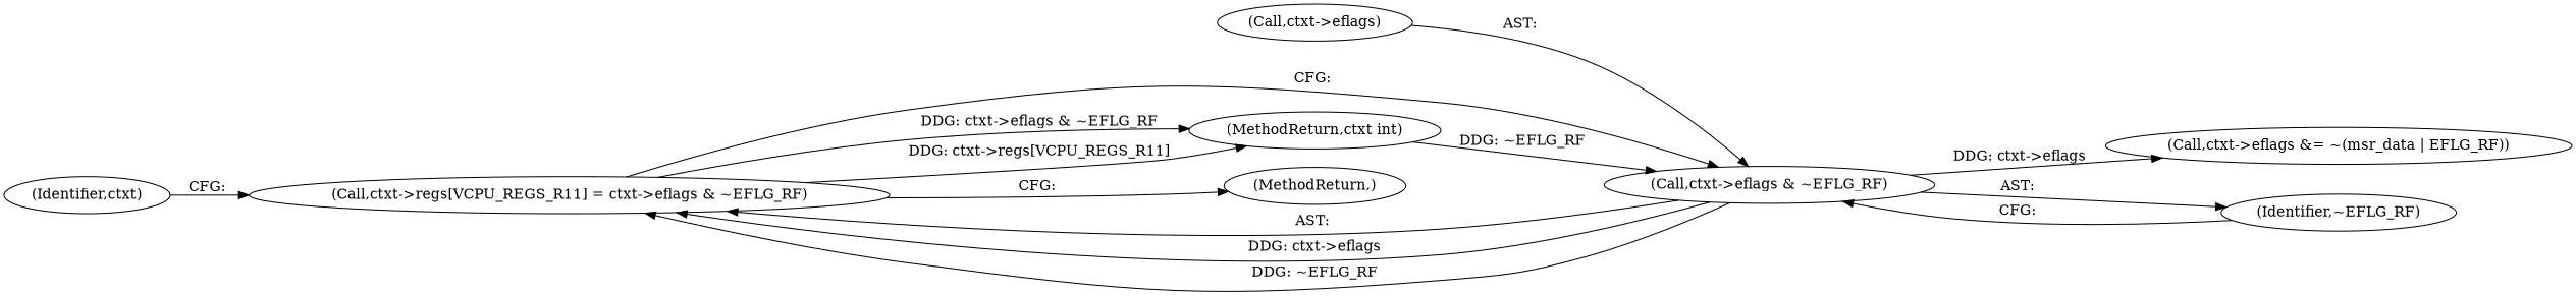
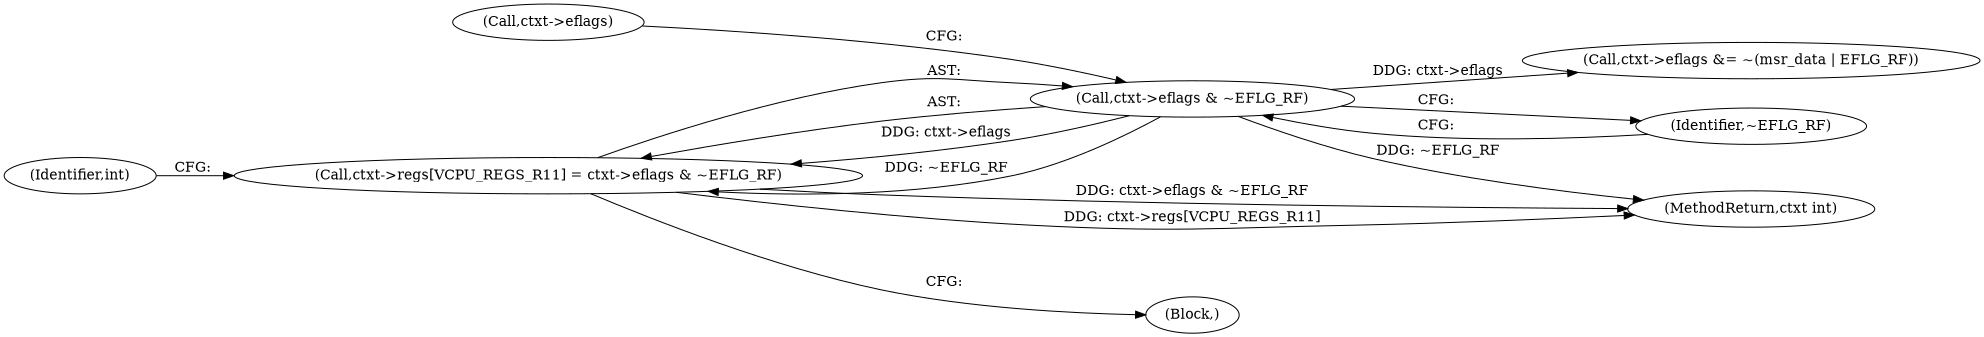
  digraph {
    rankdir=LR
    n1 [label="(Call,ctxt->regs[VCPU_REGS_R11] = ctxt->eflags & ~EFLG_RF)"]
    n2 [label="(Call,ctxt->eflags & ~EFLG_RF)"]
    n3 [label="(MethodReturn,ctxt int)"]
-   n4 [label="(MethodReturn,)"]
+   n4 [label="(Block,)"]
    n5 [label="(Call,ctxt->eflags &= ~(msr_data | EFLG_RF))"]
    n6 [label="(Identifier,~EFLG_RF)"]
    n7 [label="(Call,ctxt->eflags)"]
-   n8 [label="(Identifier,ctxt)"]
-   n1 -> n2 [label="CFG: "]
+   n8 [label="(Identifier,int)"]
+   n1 -> n2 [label="AST: "]
    n1 -> n3 [label="DDG: ctxt->eflags & ~EFLG_RF"]
    n1 -> n3 [label="DDG: ctxt->regs[VCPU_REGS_R11]"]
    n1 -> n4 [label="CFG: "]
    n2 -> n1 [label="AST: "]
    n2 -> n1 [label="DDG: ctxt->eflags"]
    n2 -> n1 [label="DDG: ~EFLG_RF"]
-   n3 -> n2 [label="DDG: ~EFLG_RF"]
+   n2 -> n3 [label="DDG: ~EFLG_RF"]
    n2 -> n5 [label="DDG: ctxt->eflags"]
-   n2 -> n6 [label="AST: "]
+   n2 -> n6 [label="CFG: "]
    n6 -> n2 [label="CFG: "]
-   n7 -> n2 [label="AST: "]
+   n7 -> n2 [label="CFG: "]
    n8 -> n1 [label="CFG: "]
  }
